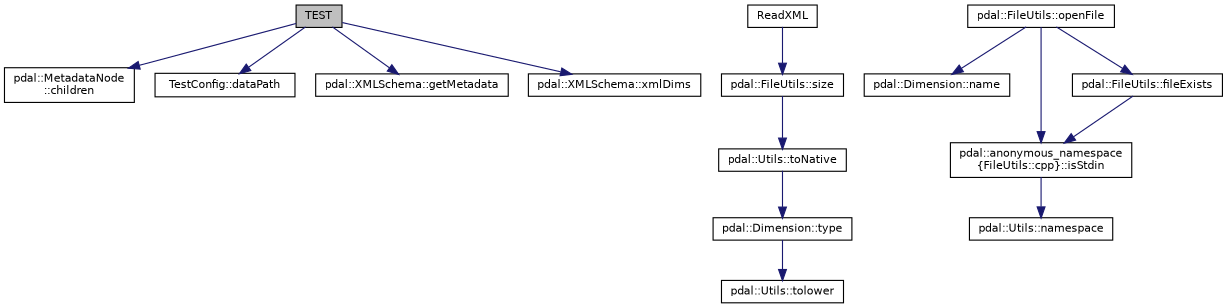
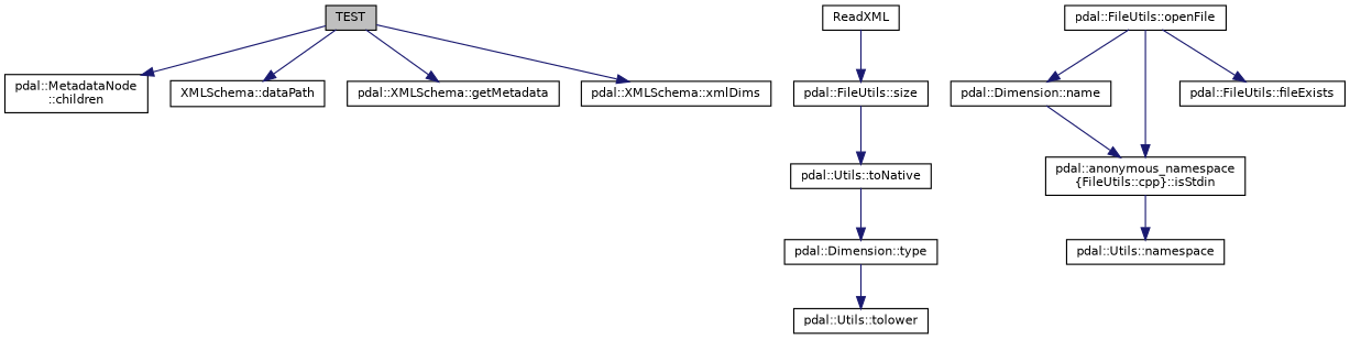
  digraph {
    rankdir=TB
    node [color=black fillcolor=white fontname=Helvetica fontsize=10 shape=record style=filled]
    edge [color=midnightblue fontname=Helvetica fontsize=10 labelfontname=Helvetica labelfontsize=10 style=solid]
    n1 [fillcolor=grey75 fontcolor=black height=0.2 label=TEST width=0.4]
    n2 [height=0.2 label="pdal::MetadataNode\l::children" width=0.4]
-   n3 [height=0.2 label="TestConfig::dataPath" width=0.4]
+   n3 [height=0.2 label="XMLSchema::dataPath" width=0.4]
    n4 [height=0.2 label="pdal::XMLSchema::getMetadata" width=0.4]
    n5 [height=0.2 label="pdal::XMLSchema::xmlDims" width=0.4]
    n6 [height=0.2 label=ReadXML width=0.4]
    n7 [height=0.2 label="pdal::FileUtils::size" width=0.4]
    n8 [height=0.2 label="pdal::FileUtils::openFile" width=0.4]
    n9 [height=0.2 label="pdal::Dimension::name" width=0.4]
    n10 [height=0.2 label="pdal::anonymous_namespace\l\{FileUtils::cpp\}::isStdin" width=0.4]
    n11 [height=0.2 label="pdal::FileUtils::fileExists" width=0.4]
    n12 [height=0.2 label="pdal::Utils::toNative" width=0.4]
    n13 [height=0.2 label="pdal::Utils::namespace" width=0.4]
    n14 [height=0.2 label="pdal::Dimension::type" width=0.4]
    n15 [height=0.2 label="pdal::Utils::tolower" width=0.4]
    n1 -> n2
    n1 -> n3
    n1 -> n4
    n1 -> n5
    n6 -> n7
    n7 -> n12
    n8 -> n9
    n8 -> n10
    n8 -> n11
    n10 -> n13
-   n11 -> n10
+   n9 -> n10
    n12 -> n14
    n14 -> n15
  }
